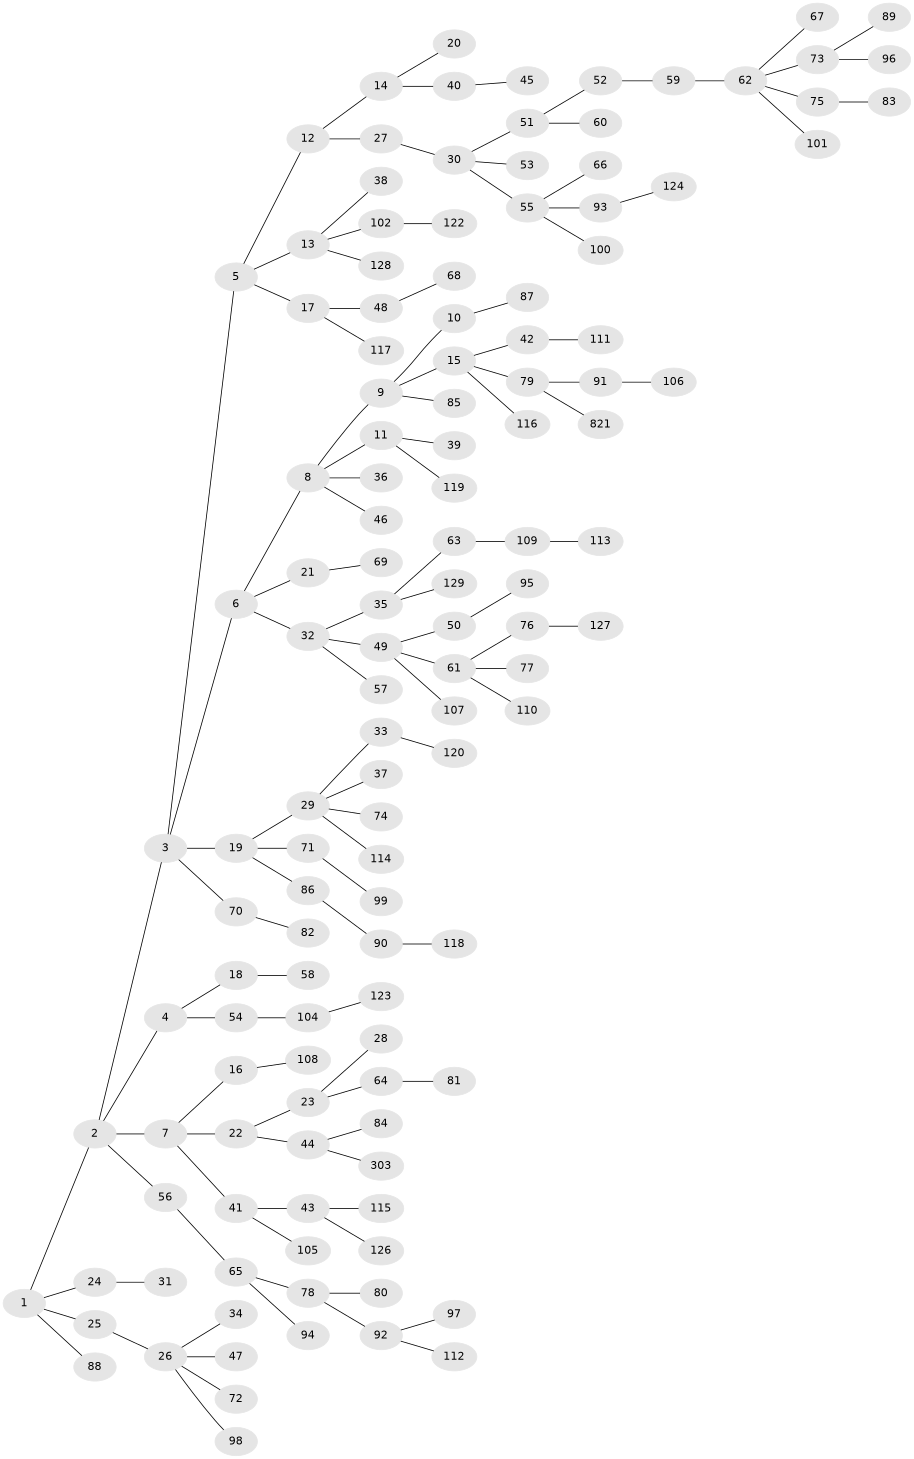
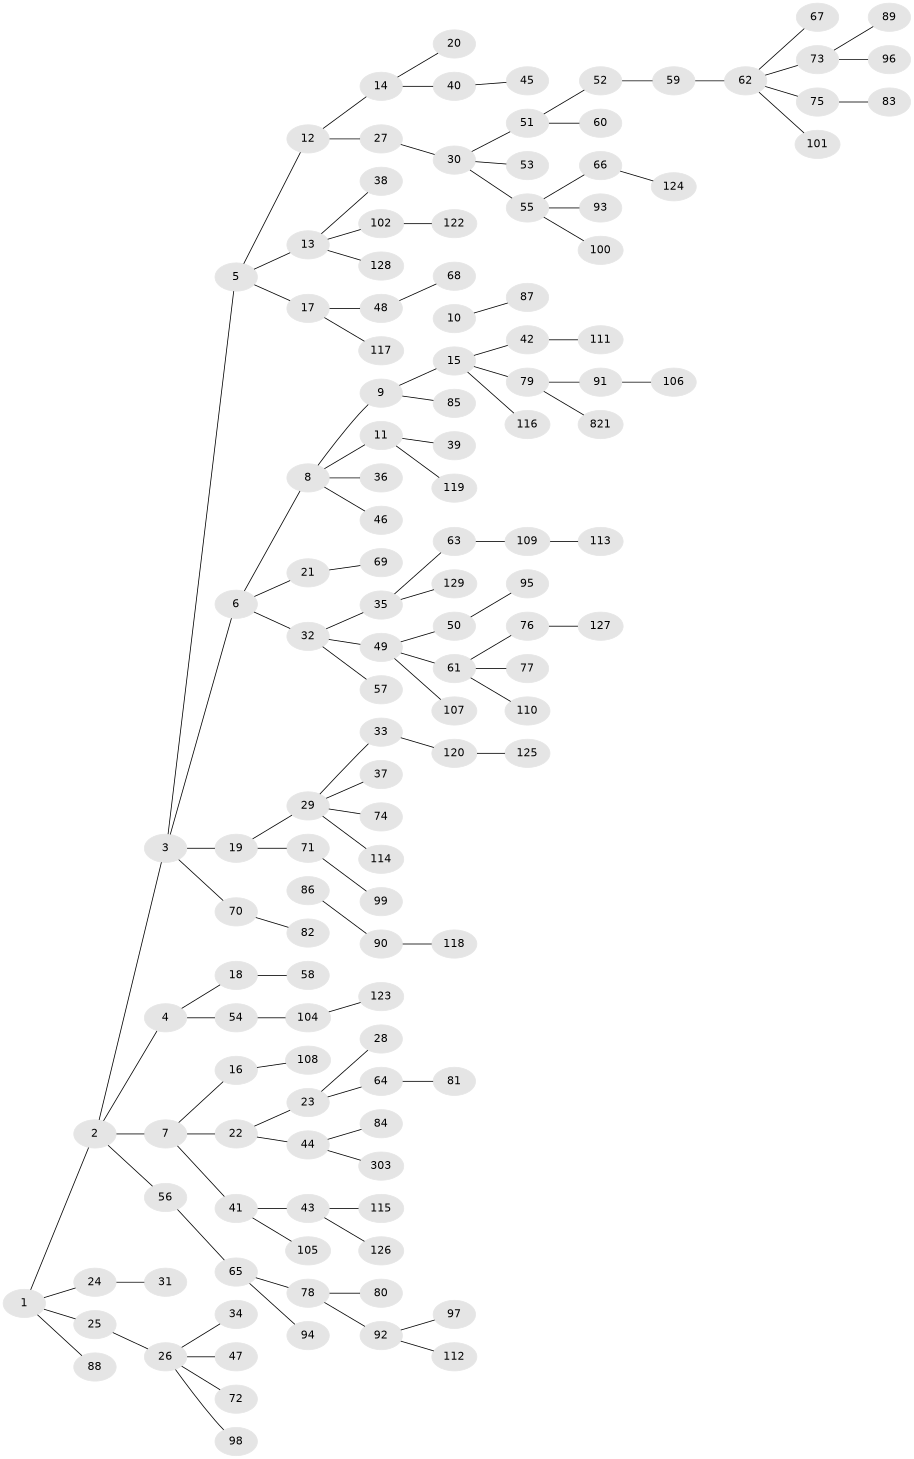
  graph {
    fontname="DejaVu Sans"
    rankdir=LR
    node [color=gray90 fontname="DejaVu Sans" style=filled]
    edge [fontname="DejaVu Sans"]
    1
    2
    24
    25
    88
    3
    4
    7
    56
    31
    26
    5
    6
    19
    70
    18
    54
    16
    22
    41
    65
    12
    13
    17
    8
    21
    32
    29
    71
    86
    82
    58
    104
    14
    27
    38
    102
    128
    48
    117
    9
    11
    36
    46
    69
    35
    49
    57
    108
    23
    44
    43
    105
    10
    15
    85
    39
    119
    87
    42
    79
    116
    20
    40
    30
    122
    45
    111
    91
    n70 [label=821]
    68
    33
    37
    74
    114
    99
    90
    28
    64
    84
    n81 [label=303]
    81
    34
    47
    72
    98
    51
    53
    55
    120
    52
    60
    66
    93
    100
    63
    129
    50
    61
    107
+   125
    109
    115
    126
    95
    76
    77
    110
    59
    62
    123
    124
    78
    94
    67
    73
    75
    101
    127
    89
    96
    83
    113
    80
    92
    97
    112
    106
    118
    1 -- 2
    1 -- 24
    1 -- 25
    1 -- 88
    2 -- 3
    2 -- 4
    2 -- 7
    2 -- 56
    24 -- 31
    25 -- 26
    3 -- 5
    3 -- 6
    3 -- 19
    3 -- 70
    4 -- 18
    4 -- 54
    7 -- 16
    7 -- 22
    7 -- 41
    56 -- 65
    26 -- 34
    26 -- 47
    26 -- 72
    26 -- 98
    5 -- 12
    5 -- 13
    5 -- 17
    6 -- 8
    6 -- 21
    6 -- 32
    19 -- 29
    19 -- 71
-   19 -- 86
    70 -- 82
    18 -- 58
    54 -- 104
    16 -- 108
    22 -- 23
    22 -- 44
    41 -- 43
    41 -- 105
    65 -- 78
    65 -- 94
    12 -- 14
    12 -- 27
    13 -- 38
    13 -- 102
    13 -- 128
    17 -- 48
    17 -- 117
    8 -- 9
    8 -- 11
    8 -- 36
    8 -- 46
    21 -- 69
    32 -- 35
    32 -- 49
    32 -- 57
    29 -- 33
    29 -- 37
    29 -- 74
    29 -- 114
    71 -- 99
    86 -- 90
    104 -- 123
    14 -- 20
    14 -- 40
    27 -- 30
    102 -- 122
    48 -- 68
-   9 -- 10
    9 -- 15
    9 -- 85
    11 -- 39
    11 -- 119
    35 -- 63
    35 -- 129
    49 -- 50
    49 -- 61
    49 -- 107
    23 -- 28
    23 -- 64
    44 -- 84
    44 -- n81
    43 -- 115
    43 -- 126
    10 -- 87
    15 -- 42
    15 -- 79
    15 -- 116
    42 -- 111
    79 -- 91
    79 -- n70
    40 -- 45
    30 -- 51
    30 -- 53
    30 -- 55
    91 -- 106
    33 -- 120
    90 -- 118
    64 -- 81
    51 -- 52
    51 -- 60
    55 -- 66
    55 -- 93
    55 -- 100
+   120 -- 125
    52 -- 59
-   93 -- 124
+   66 -- 124
    63 -- 109
    50 -- 95
    61 -- 76
    61 -- 77
    61 -- 110
    109 -- 113
    76 -- 127
    59 -- 62
    62 -- 67
    62 -- 73
    62 -- 75
    62 -- 101
    78 -- 80
    78 -- 92
    73 -- 89
    73 -- 96
    75 -- 83
    92 -- 97
    92 -- 112
  }
